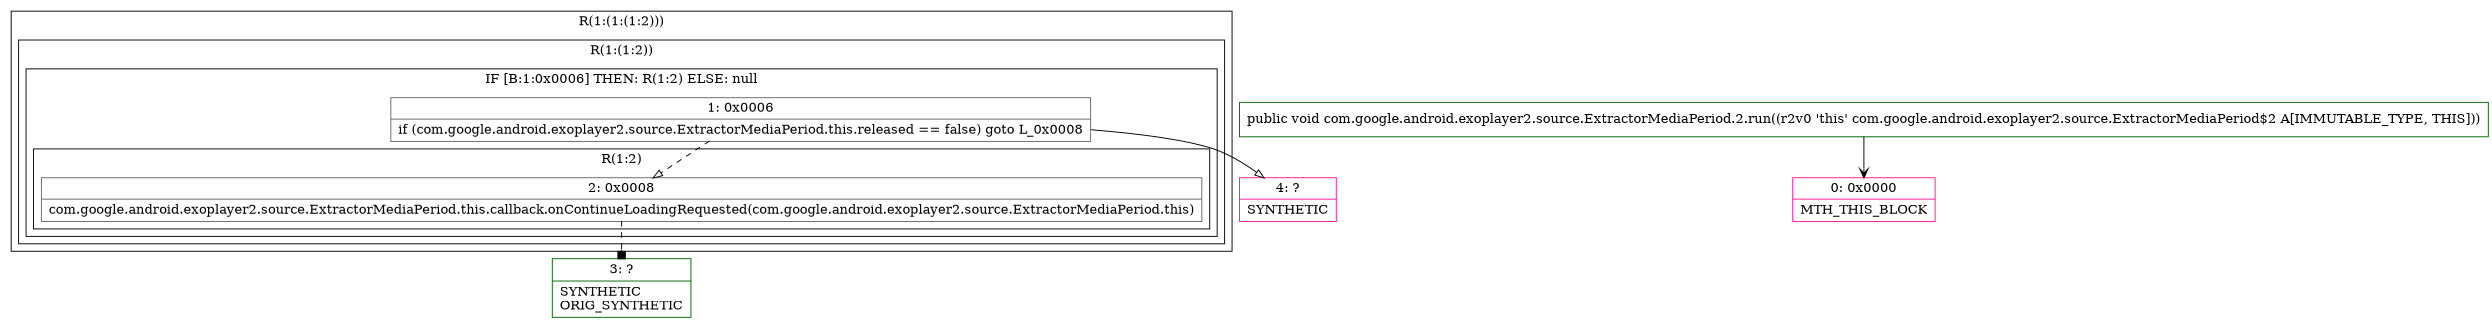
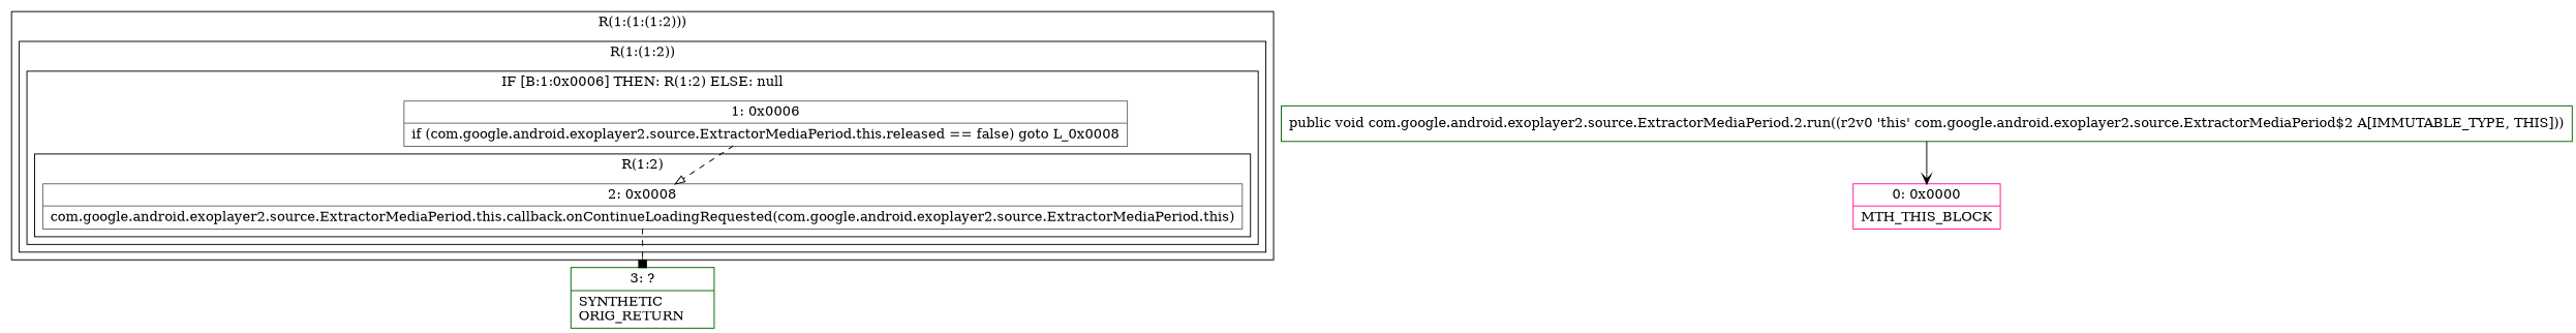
  digraph {
    node [color=gray40 shape=record]
    edge [arrowhead=onormal style=dashed]
    n1 [label="{2\:\ 0x0008|com.google.android.exoplayer2.source.ExtractorMediaPeriod.this.callback.onContinueLoadingRequested(com.google.android.exoplayer2.source.ExtractorMediaPeriod.this)\l}"]
    n2 [label="{1\:\ 0x0006|if (com.google.android.exoplayer2.source.ExtractorMediaPeriod.this.released == false) goto L_0x0008\l}"]
-   n3 [color=darkgreen label="{3\:\ ?|SYNTHETIC\lORIG_SYNTHETIC\l}"]
-   n4 [color=deeppink label="{4\:\ ?|SYNTHETIC\l}"]
+   n3 [color=darkgreen label="{3\:\ ?|SYNTHETIC\lORIG_RETURN\l}"]
    n5 [color=deeppink label="{0\:\ 0x0000|MTH_THIS_BLOCK\l}"]
    n6 [color=darkgreen label="{public void com.google.android.exoplayer2.source.ExtractorMediaPeriod.2.run((r2v0 'this' com.google.android.exoplayer2.source.ExtractorMediaPeriod$2 A[IMMUTABLE_TYPE, THIS])) }"]
    subgraph cluster_1 {
      label="R(1:(1:(1:2)))"
      subgraph cluster_2 {
        label="R(1:(1:2))"
        subgraph cluster_3 {
          label="IF [B:1:0x0006] THEN: R(1:2) ELSE: null"
          n2
          subgraph cluster_4 {
            label="R(1:2)"
            n1
          }
        }
      }
    }
    n1 -> n3 [arrowhead=box]
    n2 -> n1
-   n2 -> n4 [style=solid]
    n6 -> n5 [arrowhead=vee style=solid]
  }
